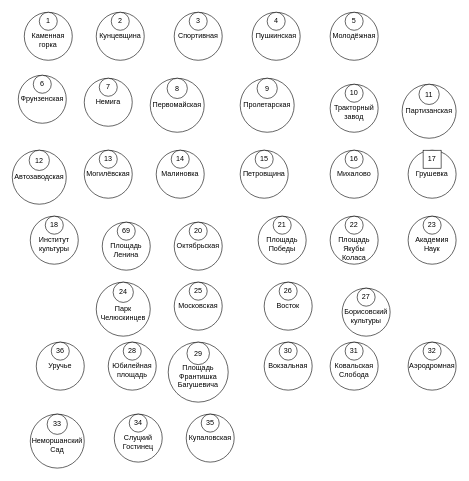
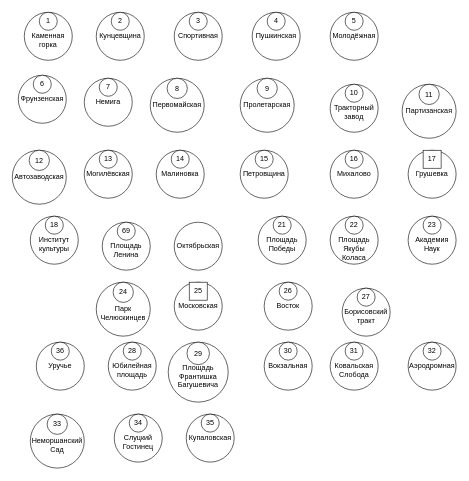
  <mxCell id="0" />
  <mxCell id="1" parent="0" />
  <mxCell id="2" value="" style="group" parent="1" vertex="1" connectable="0"><mxGeometry x="40" y="20" width="80" height="80" as="geometry" /></mxCell>
  <mxCell id="3" value="&lt;div&gt;&lt;br&gt;&lt;/div&gt;Каменная горка" style="ellipse;whiteSpace=wrap;html=1;aspect=fixed;" parent="2" vertex="1"><mxGeometry width="80" height="80" as="geometry" /></mxCell>
  <mxCell id="4" value="1" style="ellipse;whiteSpace=wrap;html=1;aspect=fixed;" parent="2" vertex="1"><mxGeometry x="25" width="30" height="30" as="geometry" /></mxCell>
  <mxCell id="5" value="" style="group" parent="1" vertex="1" connectable="0"><mxGeometry x="160" y="20" width="80" height="80" as="geometry" /></mxCell>
  <mxCell id="6" value="Кунцевщина" style="ellipse;whiteSpace=wrap;html=1;aspect=fixed;" parent="5" vertex="1"><mxGeometry width="80" height="80" as="geometry" /></mxCell>
  <mxCell id="7" value="2" style="ellipse;whiteSpace=wrap;html=1;aspect=fixed;" parent="5" vertex="1"><mxGeometry x="25" width="30" height="30" as="geometry" /></mxCell>
  <mxCell id="8" value="" style="group" parent="1" vertex="1" connectable="0"><mxGeometry x="290" y="20" width="80" height="80" as="geometry" /></mxCell>
  <mxCell id="9" value="Спортивная" style="ellipse;whiteSpace=wrap;html=1;aspect=fixed;" parent="8" vertex="1"><mxGeometry width="80" height="80" as="geometry" /></mxCell>
  <mxCell id="10" value="3" style="ellipse;whiteSpace=wrap;html=1;aspect=fixed;" parent="8" vertex="1"><mxGeometry x="25" width="30" height="30" as="geometry" /></mxCell>
  <mxCell id="11" value="" style="group" parent="1" vertex="1" connectable="0"><mxGeometry x="420" y="20" width="80" height="80" as="geometry" /></mxCell>
  <mxCell id="12" value="Пушкинская" style="ellipse;whiteSpace=wrap;html=1;aspect=fixed;" parent="11" vertex="1"><mxGeometry width="80" height="80" as="geometry" /></mxCell>
  <mxCell id="13" value="4" style="ellipse;whiteSpace=wrap;html=1;aspect=fixed;" parent="11" vertex="1"><mxGeometry x="25" width="30" height="30" as="geometry" /></mxCell>
  <mxCell id="14" value="" style="group" parent="1" vertex="1" connectable="0"><mxGeometry x="550" y="20" width="80" height="80" as="geometry" /></mxCell>
  <mxCell id="15" value="Молодёжная" style="ellipse;whiteSpace=wrap;html=1;aspect=fixed;" parent="14" vertex="1"><mxGeometry width="80" height="80" as="geometry" /></mxCell>
  <mxCell id="16" value="5" style="ellipse;whiteSpace=wrap;html=1;aspect=fixed;" parent="14" vertex="1"><mxGeometry x="25" width="30" height="30" as="geometry" /></mxCell>
  <mxCell id="17" value="" style="group" parent="1" vertex="1" connectable="0"><mxGeometry x="670" y="140" width="90" height="90" as="geometry" /></mxCell>
  <mxCell id="18" value="Партизанская" style="ellipse;whiteSpace=wrap;html=1;aspect=fixed;" parent="17" vertex="1"><mxGeometry width="90" height="90" as="geometry" /></mxCell>
  <mxCell id="19" value="11" style="ellipse;whiteSpace=wrap;html=1;aspect=fixed;" parent="17" vertex="1"><mxGeometry x="28.125" width="33.75" height="33.75" as="geometry" /></mxCell>
  <mxCell id="20" value="" style="group" parent="1" vertex="1" connectable="0"><mxGeometry x="550" y="140" width="80" height="80" as="geometry" /></mxCell>
  <mxCell id="21" value="&lt;div&gt;&lt;br&gt;&lt;/div&gt;Тракторный завод" style="ellipse;whiteSpace=wrap;html=1;aspect=fixed;" parent="20" vertex="1"><mxGeometry width="80" height="80" as="geometry" /></mxCell>
  <mxCell id="22" value="10" style="ellipse;whiteSpace=wrap;html=1;aspect=fixed;" parent="20" vertex="1"><mxGeometry x="25" width="30" height="30" as="geometry" /></mxCell>
  <mxCell id="23" value="" style="group" parent="1" vertex="1" connectable="0"><mxGeometry x="400" y="130" width="90" height="90" as="geometry" /></mxCell>
  <mxCell id="24" value="Пролетарская" style="ellipse;whiteSpace=wrap;html=1;aspect=fixed;" parent="23" vertex="1"><mxGeometry width="90" height="90" as="geometry" /></mxCell>
  <mxCell id="25" value="9" style="ellipse;whiteSpace=wrap;html=1;aspect=fixed;" parent="23" vertex="1"><mxGeometry x="28.125" width="33.75" height="33.75" as="geometry" /></mxCell>
  <mxCell id="26" value="" style="group" parent="1" vertex="1" connectable="0"><mxGeometry x="250" y="130" width="90" height="90" as="geometry" /></mxCell>
  <mxCell id="27" value="Первомайская" style="ellipse;whiteSpace=wrap;html=1;aspect=fixed;" parent="26" vertex="1"><mxGeometry width="90" height="90" as="geometry" /></mxCell>
  <mxCell id="28" value="8" style="ellipse;whiteSpace=wrap;html=1;aspect=fixed;" parent="26" vertex="1"><mxGeometry x="28.125" width="33.75" height="33.75" as="geometry" /></mxCell>
  <mxCell id="29" value="" style="group" parent="1" vertex="1" connectable="0"><mxGeometry x="140" y="130" width="80" height="80" as="geometry" /></mxCell>
  <mxCell id="30" value="Немига" style="ellipse;whiteSpace=wrap;html=1;aspect=fixed;" parent="29" vertex="1"><mxGeometry width="80" height="80" as="geometry" /></mxCell>
  <mxCell id="31" value="7" style="ellipse;whiteSpace=wrap;html=1;aspect=fixed;" parent="29" vertex="1"><mxGeometry x="25" width="30" height="30" as="geometry" /></mxCell>
  <mxCell id="32" value="" style="group" parent="1" vertex="1" connectable="0"><mxGeometry x="30" y="125" width="80" height="80" as="geometry" /></mxCell>
  <mxCell id="33" value="Фрунзенская" style="ellipse;whiteSpace=wrap;html=1;aspect=fixed;" parent="32" vertex="1"><mxGeometry width="80" height="80" as="geometry" /></mxCell>
  <mxCell id="34" value="6" style="ellipse;whiteSpace=wrap;html=1;aspect=fixed;" parent="32" vertex="1"><mxGeometry x="25" width="30" height="30" as="geometry" /></mxCell>
  <mxCell id="35" value="" style="group" parent="1" vertex="1" connectable="0"><mxGeometry x="20" y="250" width="90" height="90" as="geometry" /></mxCell>
  <mxCell id="36" value="Автозаводская" style="ellipse;whiteSpace=wrap;html=1;aspect=fixed;" parent="35" vertex="1"><mxGeometry width="90" height="90" as="geometry" /></mxCell>
  <mxCell id="37" value="12" style="ellipse;whiteSpace=wrap;html=1;aspect=fixed;" parent="35" vertex="1"><mxGeometry x="28.125" width="33.75" height="33.75" as="geometry" /></mxCell>
  <mxCell id="38" value="" style="group" parent="1" vertex="1" connectable="0"><mxGeometry x="140" y="250" width="80" height="80" as="geometry" /></mxCell>
  <mxCell id="39" value="Могилёвская" style="ellipse;whiteSpace=wrap;html=1;aspect=fixed;" parent="38" vertex="1"><mxGeometry width="80" height="80" as="geometry" /></mxCell>
  <mxCell id="40" value="13" style="ellipse;whiteSpace=wrap;html=1;aspect=fixed;" parent="38" vertex="1"><mxGeometry x="25" width="30" height="30" as="geometry" /></mxCell>
  <mxCell id="41" value="" style="group" parent="1" vertex="1" connectable="0"><mxGeometry x="260" y="250" width="80" height="80" as="geometry" /></mxCell>
  <mxCell id="42" value="Малиновка" style="ellipse;whiteSpace=wrap;html=1;aspect=fixed;" parent="41" vertex="1"><mxGeometry width="80" height="80" as="geometry" /></mxCell>
  <mxCell id="43" value="14" style="ellipse;whiteSpace=wrap;html=1;aspect=fixed;" parent="41" vertex="1"><mxGeometry x="25" width="30" height="30" as="geometry" /></mxCell>
  <mxCell id="44" value="" style="group" parent="1" vertex="1" connectable="0"><mxGeometry x="400" y="250" width="80" height="80" as="geometry" /></mxCell>
  <mxCell id="45" value="Петровщина" style="ellipse;whiteSpace=wrap;html=1;aspect=fixed;" parent="44" vertex="1"><mxGeometry width="80" height="80" as="geometry" /></mxCell>
  <mxCell id="46" value="15" style="ellipse;whiteSpace=wrap;html=1;aspect=fixed;" parent="44" vertex="1"><mxGeometry x="25" width="30" height="30" as="geometry" /></mxCell>
  <mxCell id="47" value="" style="group" parent="1" vertex="1" connectable="0"><mxGeometry x="550" y="250" width="80" height="80" as="geometry" /></mxCell>
  <mxCell id="48" value="Михалово" style="ellipse;whiteSpace=wrap;html=1;aspect=fixed;" parent="47" vertex="1"><mxGeometry width="80" height="80" as="geometry" /></mxCell>
  <mxCell id="49" value="16" style="ellipse;whiteSpace=wrap;html=1;aspect=fixed;" parent="47" vertex="1"><mxGeometry x="25" width="30" height="30" as="geometry" /></mxCell>
  <mxCell id="50" value="" style="group" parent="1" vertex="1" connectable="0"><mxGeometry x="680" y="250" width="80" height="80" as="geometry" /></mxCell>
  <mxCell id="51" value="Грушевка" style="ellipse;whiteSpace=wrap;html=1;aspect=fixed;" parent="50" vertex="1"><mxGeometry width="80" height="80" as="geometry" /></mxCell>
  <mxCell id="52" value="17" style="whiteSpace=wrap;html=1;aspect=fixed;rounded=0;" parent="50" vertex="1"><mxGeometry x="25" width="30" height="30" as="geometry" /></mxCell>
  <mxCell id="53" value="" style="group" parent="1" vertex="1" connectable="0"><mxGeometry x="50" y="360" width="80" height="80" as="geometry" /></mxCell>
  <mxCell id="54" value="&lt;div&gt;&lt;br&gt;&lt;/div&gt;Институт культуры" style="ellipse;whiteSpace=wrap;html=1;aspect=fixed;" parent="53" vertex="1"><mxGeometry width="80" height="80" as="geometry" /></mxCell>
  <mxCell id="55" value="18" style="ellipse;whiteSpace=wrap;html=1;aspect=fixed;" parent="53" vertex="1"><mxGeometry x="25" width="30" height="30" as="geometry" /></mxCell>
  <mxCell id="56" value="" style="group" parent="1" vertex="1" connectable="0"><mxGeometry x="170" y="370" width="80" height="80" as="geometry" /></mxCell>
  <mxCell id="57" value="&lt;div&gt;&lt;br&gt;&lt;/div&gt;Площадь Ленина" style="ellipse;whiteSpace=wrap;html=1;aspect=fixed;" parent="56" vertex="1"><mxGeometry width="80" height="80" as="geometry" /></mxCell>
  <mxCell id="58" value="69" style="ellipse;whiteSpace=wrap;html=1;aspect=fixed;" parent="56" vertex="1"><mxGeometry x="25" width="30" height="30" as="geometry" /></mxCell>
  <mxCell id="59" value="" style="group" parent="1" vertex="1" connectable="0"><mxGeometry x="290" y="370" width="80" height="80" as="geometry" /></mxCell>
  <mxCell id="60" value="Октябрьская" style="ellipse;whiteSpace=wrap;html=1;aspect=fixed;" parent="59" vertex="1"><mxGeometry width="80" height="80" as="geometry" /></mxCell>
- <mxCell id="61" value="20" style="ellipse;whiteSpace=wrap;html=1;aspect=fixed;" parent="59" vertex="1"><mxGeometry x="25" width="30" height="30" as="geometry" /></mxCell>
  <mxCell id="62" value="" style="group" parent="1" vertex="1" connectable="0"><mxGeometry x="430" y="360" width="80" height="80" as="geometry" /></mxCell>
  <mxCell id="63" value="&lt;div&gt;&lt;br&gt;&lt;/div&gt;Площадь Победы" style="ellipse;whiteSpace=wrap;html=1;aspect=fixed;" parent="62" vertex="1"><mxGeometry width="80" height="80" as="geometry" /></mxCell>
  <mxCell id="64" value="21" style="ellipse;whiteSpace=wrap;html=1;aspect=fixed;" parent="62" vertex="1"><mxGeometry x="25" width="30" height="30" as="geometry" /></mxCell>
  <mxCell id="65" value="" style="group" parent="1" vertex="1" connectable="0"><mxGeometry x="550" y="360" width="80" height="80" as="geometry" /></mxCell>
  <mxCell id="66" value="&lt;div&gt;&lt;br&gt;&lt;/div&gt;&lt;div&gt;&lt;br&gt;&lt;/div&gt;Площадь Якубы Коласа" style="ellipse;whiteSpace=wrap;html=1;aspect=fixed;" parent="65" vertex="1"><mxGeometry width="80" height="80" as="geometry" /></mxCell>
  <mxCell id="67" value="22" style="ellipse;whiteSpace=wrap;html=1;aspect=fixed;" parent="65" vertex="1"><mxGeometry x="25" width="30" height="30" as="geometry" /></mxCell>
  <mxCell id="68" value="" style="group" parent="1" vertex="1" connectable="0"><mxGeometry x="680" y="360" width="80" height="80" as="geometry" /></mxCell>
  <mxCell id="69" value="&lt;div&gt;&lt;br&gt;&lt;/div&gt;Академия Наук" style="ellipse;whiteSpace=wrap;html=1;aspect=fixed;" parent="68" vertex="1"><mxGeometry width="80" height="80" as="geometry" /></mxCell>
  <mxCell id="70" value="23" style="ellipse;whiteSpace=wrap;html=1;aspect=fixed;" parent="68" vertex="1"><mxGeometry x="25" width="30" height="30" as="geometry" /></mxCell>
  <mxCell id="71" value="" style="group" parent="1" vertex="1" connectable="0"><mxGeometry x="160" y="470" width="90" height="90" as="geometry" /></mxCell>
  <mxCell id="72" value="&lt;div&gt;&lt;br&gt;&lt;/div&gt;&lt;div&gt;Парк Челюскинцев&lt;/div&gt;" style="ellipse;whiteSpace=wrap;html=1;aspect=fixed;" parent="71" vertex="1"><mxGeometry width="90" height="90" as="geometry" /></mxCell>
  <mxCell id="73" value="24" style="ellipse;whiteSpace=wrap;html=1;aspect=fixed;" parent="71" vertex="1"><mxGeometry x="28.125" width="33.75" height="33.75" as="geometry" /></mxCell>
  <mxCell id="74" value="" style="group" parent="1" vertex="1" connectable="0"><mxGeometry x="290" y="470" width="80" height="80" as="geometry" /></mxCell>
  <mxCell id="75" value="&lt;div&gt;Московская&lt;/div&gt;" style="ellipse;whiteSpace=wrap;html=1;aspect=fixed;" parent="74" vertex="1"><mxGeometry width="80" height="80" as="geometry" /></mxCell>
- <mxCell id="76" value="25" style="ellipse;whiteSpace=wrap;html=1;aspect=fixed;" parent="74" vertex="1"><mxGeometry x="25" width="30" height="30" as="geometry" /></mxCell>
+ <mxCell id="76" value="25" style="whiteSpace=wrap;html=1;aspect=fixed;rounded=0;" parent="74" vertex="1"><mxGeometry x="25" width="30" height="30" as="geometry" /></mxCell>
  <mxCell id="77" value="" style="group" parent="1" vertex="1" connectable="0"><mxGeometry x="440" y="470" width="80" height="80" as="geometry" /></mxCell>
  <mxCell id="78" value="&lt;div&gt;Восток&lt;/div&gt;" style="ellipse;whiteSpace=wrap;html=1;aspect=fixed;" parent="77" vertex="1"><mxGeometry width="80" height="80" as="geometry" /></mxCell>
  <mxCell id="79" value="26" style="ellipse;whiteSpace=wrap;html=1;aspect=fixed;" parent="77" vertex="1"><mxGeometry x="25" width="30" height="30" as="geometry" /></mxCell>
  <mxCell id="80" value="" style="group" parent="1" vertex="1" connectable="0"><mxGeometry x="570" y="480" width="80" height="80" as="geometry" /></mxCell>
- <mxCell id="81" value="&lt;div&gt;&lt;br&gt;&lt;/div&gt;&lt;div&gt;Борисовский культуры&lt;/div&gt;" style="ellipse;whiteSpace=wrap;html=1;aspect=fixed;" parent="80" vertex="1"><mxGeometry width="80" height="80" as="geometry" /></mxCell>
+ <mxCell id="81" value="&lt;div&gt;&lt;br&gt;&lt;/div&gt;&lt;div&gt;Борисовский тракт&lt;/div&gt;" style="ellipse;whiteSpace=wrap;html=1;aspect=fixed;" parent="80" vertex="1"><mxGeometry width="80" height="80" as="geometry" /></mxCell>
  <mxCell id="82" value="27" style="ellipse;whiteSpace=wrap;html=1;aspect=fixed;" parent="80" vertex="1"><mxGeometry x="25" width="30" height="30" as="geometry" /></mxCell>
  <mxCell id="83" value="" style="group" parent="1" vertex="1" connectable="0"><mxGeometry x="60" y="570" width="80" height="80" as="geometry" /></mxCell>
  <mxCell id="84" value="&lt;div&gt;Уручье&lt;/div&gt;" style="ellipse;whiteSpace=wrap;html=1;aspect=fixed;" parent="83" vertex="1"><mxGeometry width="80" height="80" as="geometry" /></mxCell>
  <mxCell id="85" value="36" style="ellipse;whiteSpace=wrap;html=1;aspect=fixed;" parent="83" vertex="1"><mxGeometry x="25" width="30" height="30" as="geometry" /></mxCell>
  <mxCell id="86" value="" style="group" parent="1" vertex="1" connectable="0"><mxGeometry x="180" y="570" width="80" height="80" as="geometry" /></mxCell>
  <mxCell id="87" value="&lt;div&gt;&lt;br&gt;&lt;/div&gt;&lt;div&gt;Юбилейная площадь&lt;/div&gt;" style="ellipse;whiteSpace=wrap;html=1;aspect=fixed;" parent="86" vertex="1"><mxGeometry width="80" height="80" as="geometry" /></mxCell>
  <mxCell id="88" value="28" style="ellipse;whiteSpace=wrap;html=1;aspect=fixed;" parent="86" vertex="1"><mxGeometry x="25" width="30" height="30" as="geometry" /></mxCell>
  <mxCell id="89" value="" style="group" parent="1" vertex="1" connectable="0"><mxGeometry x="290" y="570" width="90" height="100" as="geometry" /></mxCell>
  <mxCell id="90" value="" style="group" parent="89" vertex="1" connectable="0"><mxGeometry x="-10" width="100" height="100" as="geometry" /></mxCell>
  <mxCell id="91" value="&lt;div&gt;&lt;br&gt;&lt;/div&gt;&lt;div&gt;Площадь Франтишка Багушевича&lt;/div&gt;" style="ellipse;whiteSpace=wrap;html=1;aspect=fixed;" parent="90" vertex="1"><mxGeometry width="100" height="100" as="geometry" /></mxCell>
  <mxCell id="92" value="29" style="ellipse;whiteSpace=wrap;html=1;aspect=fixed;" parent="90" vertex="1"><mxGeometry x="31.25" width="37.5" height="37.5" as="geometry" /></mxCell>
  <mxCell id="93" value="" style="group" parent="1" vertex="1" connectable="0"><mxGeometry x="440" y="570" width="80" height="80" as="geometry" /></mxCell>
  <mxCell id="94" value="&lt;div&gt;Вокзальная&lt;/div&gt;" style="ellipse;whiteSpace=wrap;html=1;aspect=fixed;" parent="93" vertex="1"><mxGeometry width="80" height="80" as="geometry" /></mxCell>
  <mxCell id="95" value="30" style="ellipse;whiteSpace=wrap;html=1;aspect=fixed;" parent="93" vertex="1"><mxGeometry x="25" width="30" height="30" as="geometry" /></mxCell>
  <mxCell id="96" value="" style="group" parent="1" vertex="1" connectable="0"><mxGeometry x="550" y="570" width="80" height="80" as="geometry" /></mxCell>
  <mxCell id="97" value="&lt;div&gt;&lt;br&gt;&lt;/div&gt;&lt;div&gt;Ковальская Слобода&lt;/div&gt;" style="ellipse;whiteSpace=wrap;html=1;aspect=fixed;" parent="96" vertex="1"><mxGeometry width="80" height="80" as="geometry" /></mxCell>
  <mxCell id="98" value="31" style="ellipse;whiteSpace=wrap;html=1;aspect=fixed;" parent="96" vertex="1"><mxGeometry x="25" width="30" height="30" as="geometry" /></mxCell>
  <mxCell id="99" value="" style="group" parent="1" vertex="1" connectable="0"><mxGeometry x="680" y="570" width="80" height="80" as="geometry" /></mxCell>
  <mxCell id="100" value="&lt;div&gt;Аэродромная&lt;/div&gt;" style="ellipse;whiteSpace=wrap;html=1;aspect=fixed;" parent="99" vertex="1"><mxGeometry width="80" height="80" as="geometry" /></mxCell>
  <mxCell id="101" value="32" style="ellipse;whiteSpace=wrap;html=1;aspect=fixed;" parent="99" vertex="1"><mxGeometry x="25" width="30" height="30" as="geometry" /></mxCell>
  <mxCell id="102" value="" style="group" parent="1" vertex="1" connectable="0"><mxGeometry x="60" y="690" width="80" height="90" as="geometry" /></mxCell>
  <mxCell id="103" value="" style="group" parent="102" vertex="1" connectable="0"><mxGeometry x="-10" width="90" height="90" as="geometry" /></mxCell>
  <mxCell id="104" value="&lt;div&gt;&lt;br&gt;&lt;/div&gt;&lt;div&gt;Неморшанский Сад&lt;/div&gt;" style="ellipse;whiteSpace=wrap;html=1;aspect=fixed;" parent="103" vertex="1"><mxGeometry width="90" height="90" as="geometry" /></mxCell>
  <mxCell id="105" value="33" style="ellipse;whiteSpace=wrap;html=1;aspect=fixed;" parent="103" vertex="1"><mxGeometry x="28.125" width="33.75" height="33.75" as="geometry" /></mxCell>
  <mxCell id="106" value="" style="group" parent="1" vertex="1" connectable="0"><mxGeometry x="190" y="690" width="80" height="80" as="geometry" /></mxCell>
  <mxCell id="107" value="&lt;div&gt;&lt;br&gt;&lt;/div&gt;&lt;div&gt;Слуцкий Гостинец&lt;/div&gt;" style="ellipse;whiteSpace=wrap;html=1;aspect=fixed;" parent="106" vertex="1"><mxGeometry width="80" height="80" as="geometry" /></mxCell>
  <mxCell id="108" value="34" style="ellipse;whiteSpace=wrap;html=1;aspect=fixed;" parent="106" vertex="1"><mxGeometry x="25" width="30" height="30" as="geometry" /></mxCell>
  <mxCell id="109" value="" style="group" parent="1" vertex="1" connectable="0"><mxGeometry x="310" y="690" width="80" height="80" as="geometry" /></mxCell>
  <mxCell id="110" value="&lt;div&gt;Купаловская&lt;/div&gt;" style="ellipse;whiteSpace=wrap;html=1;aspect=fixed;" parent="109" vertex="1"><mxGeometry width="80" height="80" as="geometry" /></mxCell>
  <mxCell id="111" value="35" style="ellipse;whiteSpace=wrap;html=1;aspect=fixed;" parent="109" vertex="1"><mxGeometry x="25" width="30" height="30" as="geometry" /></mxCell>
